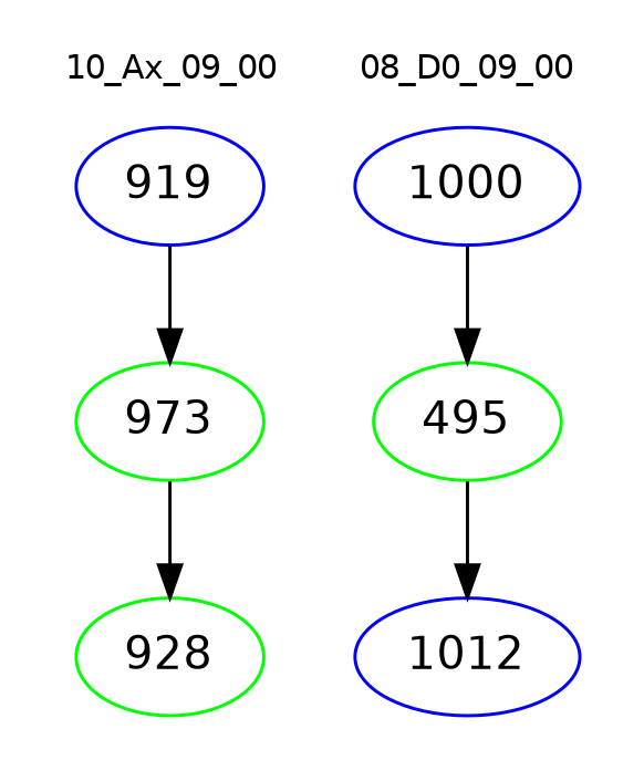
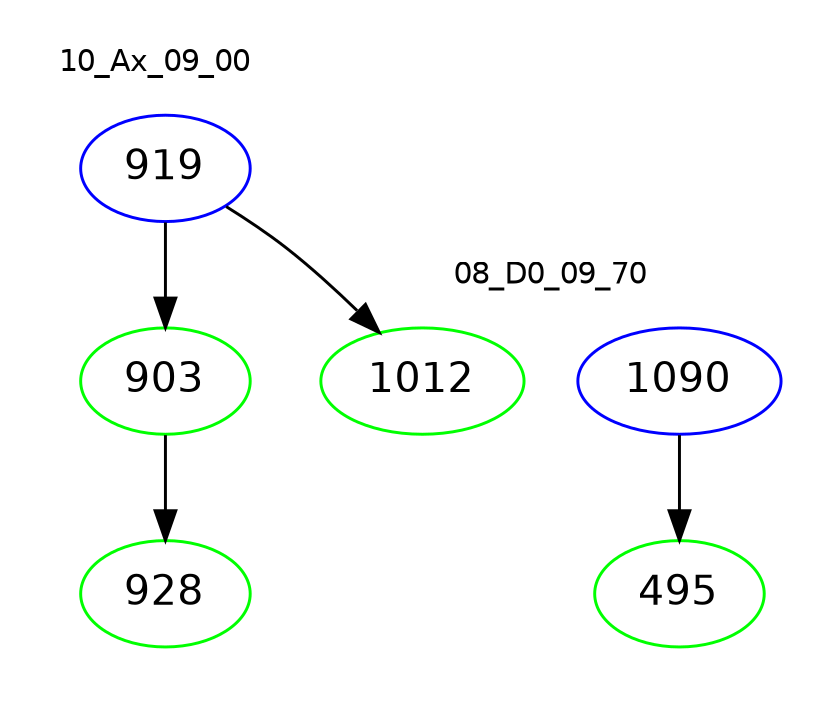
  digraph {
    fontname="DejaVu Sans"
    node [color=green fontname="DejaVu Sans"]
    edge [color=black fontname="DejaVu Sans"]
    n1 [color=blue label=919]
-   n2 [label=973]
+   n2 [label=903]
    n3 [label=928]
-   n4 [color=blue label=1000]
+   n4 [color=blue label=1090]
    n5 [label=495]
-   n6 [color=blue label=1012]
+   n6 [label=1012]
    subgraph cluster_1 {
      color=white
      fontsize=10
      label="10_Ax_09_00"
      n1
      n2
      n3
    }
    subgraph cluster_2 {
      color=white
      fontsize=10
-     label="08_D0_09_00"
+     label="08_D0_09_70"
      n4
      n5
      n6
    }
    n1 -> n2
    n2 -> n3
    n4 -> n5
-   n5 -> n6
+   n1 -> n6
  }
